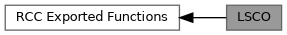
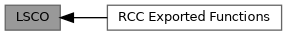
  digraph {
    rankdir=LR
    node [fontname=Helvetica fontsize=10 shape=box style=filled]
    n1 [color=gray40 fillcolor=grey60 fontcolor=black height=0.2 label=LSCO width=0.4]
    n2 [color=grey40 fillcolor=white height=0.2 label="RCC Exported Functions" width=0.4]
-   n2 -> n1 [dir=back fontname=Helvetica fontsize=10 labelfontname=Helvetica labelfontsize=10 shape=plaintext style=solid]
+   n1 -> n2 [dir=back fontname=Helvetica fontsize=10 labelfontname=Helvetica labelfontsize=10 shape=plaintext style=solid]
  }
